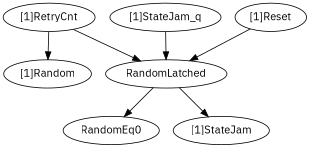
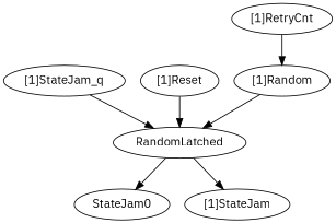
  strict digraph {
    fontname="IBM Plex Sans"
    node [complexity=4 fontname="IBM Plex Sans" importance=0.323021562063 rank=0.0807553905158]
    edge [fontname="IBM Plex Sans"]
    "[1]Random" [importance=0.389208610354 rank=0.0973021525885]
    RandomLatched [complexity=2 importance=0.271222956154 rank=0.135611478077]
-   RandomEq0 [complexity=0 importance=0.0956833431915 rank=0.0]
+   RandomEq0 [complexity=0 importance=0.0956833431915 rank=0.0 label=StateJam0]
    "[1]StateJam"
    "[1]StateJam_q"
    "[1]RetryCnt" [complexity=31 importance=3.5546760991 rank=0.114666970939]
    "[1]Reset" [complexity=3 importance=0.594244518218 rank=0.198081506073]
-   "[1]RetryCnt" -> RandomLatched
+   "[1]Random" -> RandomLatched
    RandomLatched -> RandomEq0
    RandomLatched -> "[1]StateJam"
    "[1]StateJam_q" -> RandomLatched
    "[1]RetryCnt" -> "[1]Random"
    "[1]Reset" -> RandomLatched
  }
